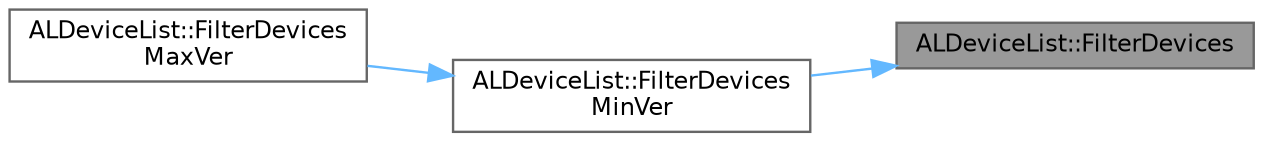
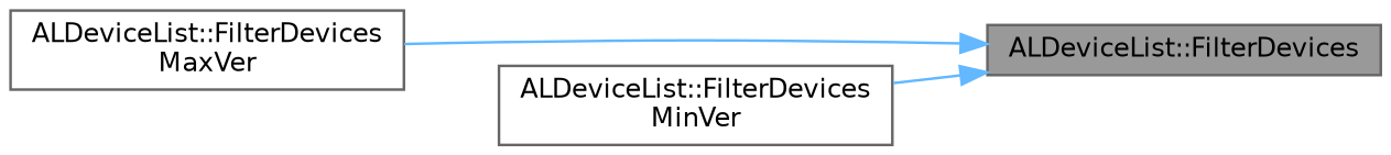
  digraph {
    rankdir=RL
    node [color=grey40 fillcolor=white fontname=Helvetica fontsize=10 shape=box style=filled]
    edge [color=steelblue1 dir=back fontname=Helvetica fontsize=10 labelfontname=Helvetica labelfontsize=10 style=solid]
    n1 [color=gray40 fillcolor=grey60 fontcolor=black height=0.2 label="ALDeviceList::FilterDevices" width=0.4]
    n2 [height=0.2 label="ALDeviceList::FilterDevices\lMaxVer" width=0.4]
    n3 [height=0.2 label="ALDeviceList::FilterDevices\lMinVer" width=0.4]
-   n3 -> n2
+   n1 -> n2
    n1 -> n3
  }
